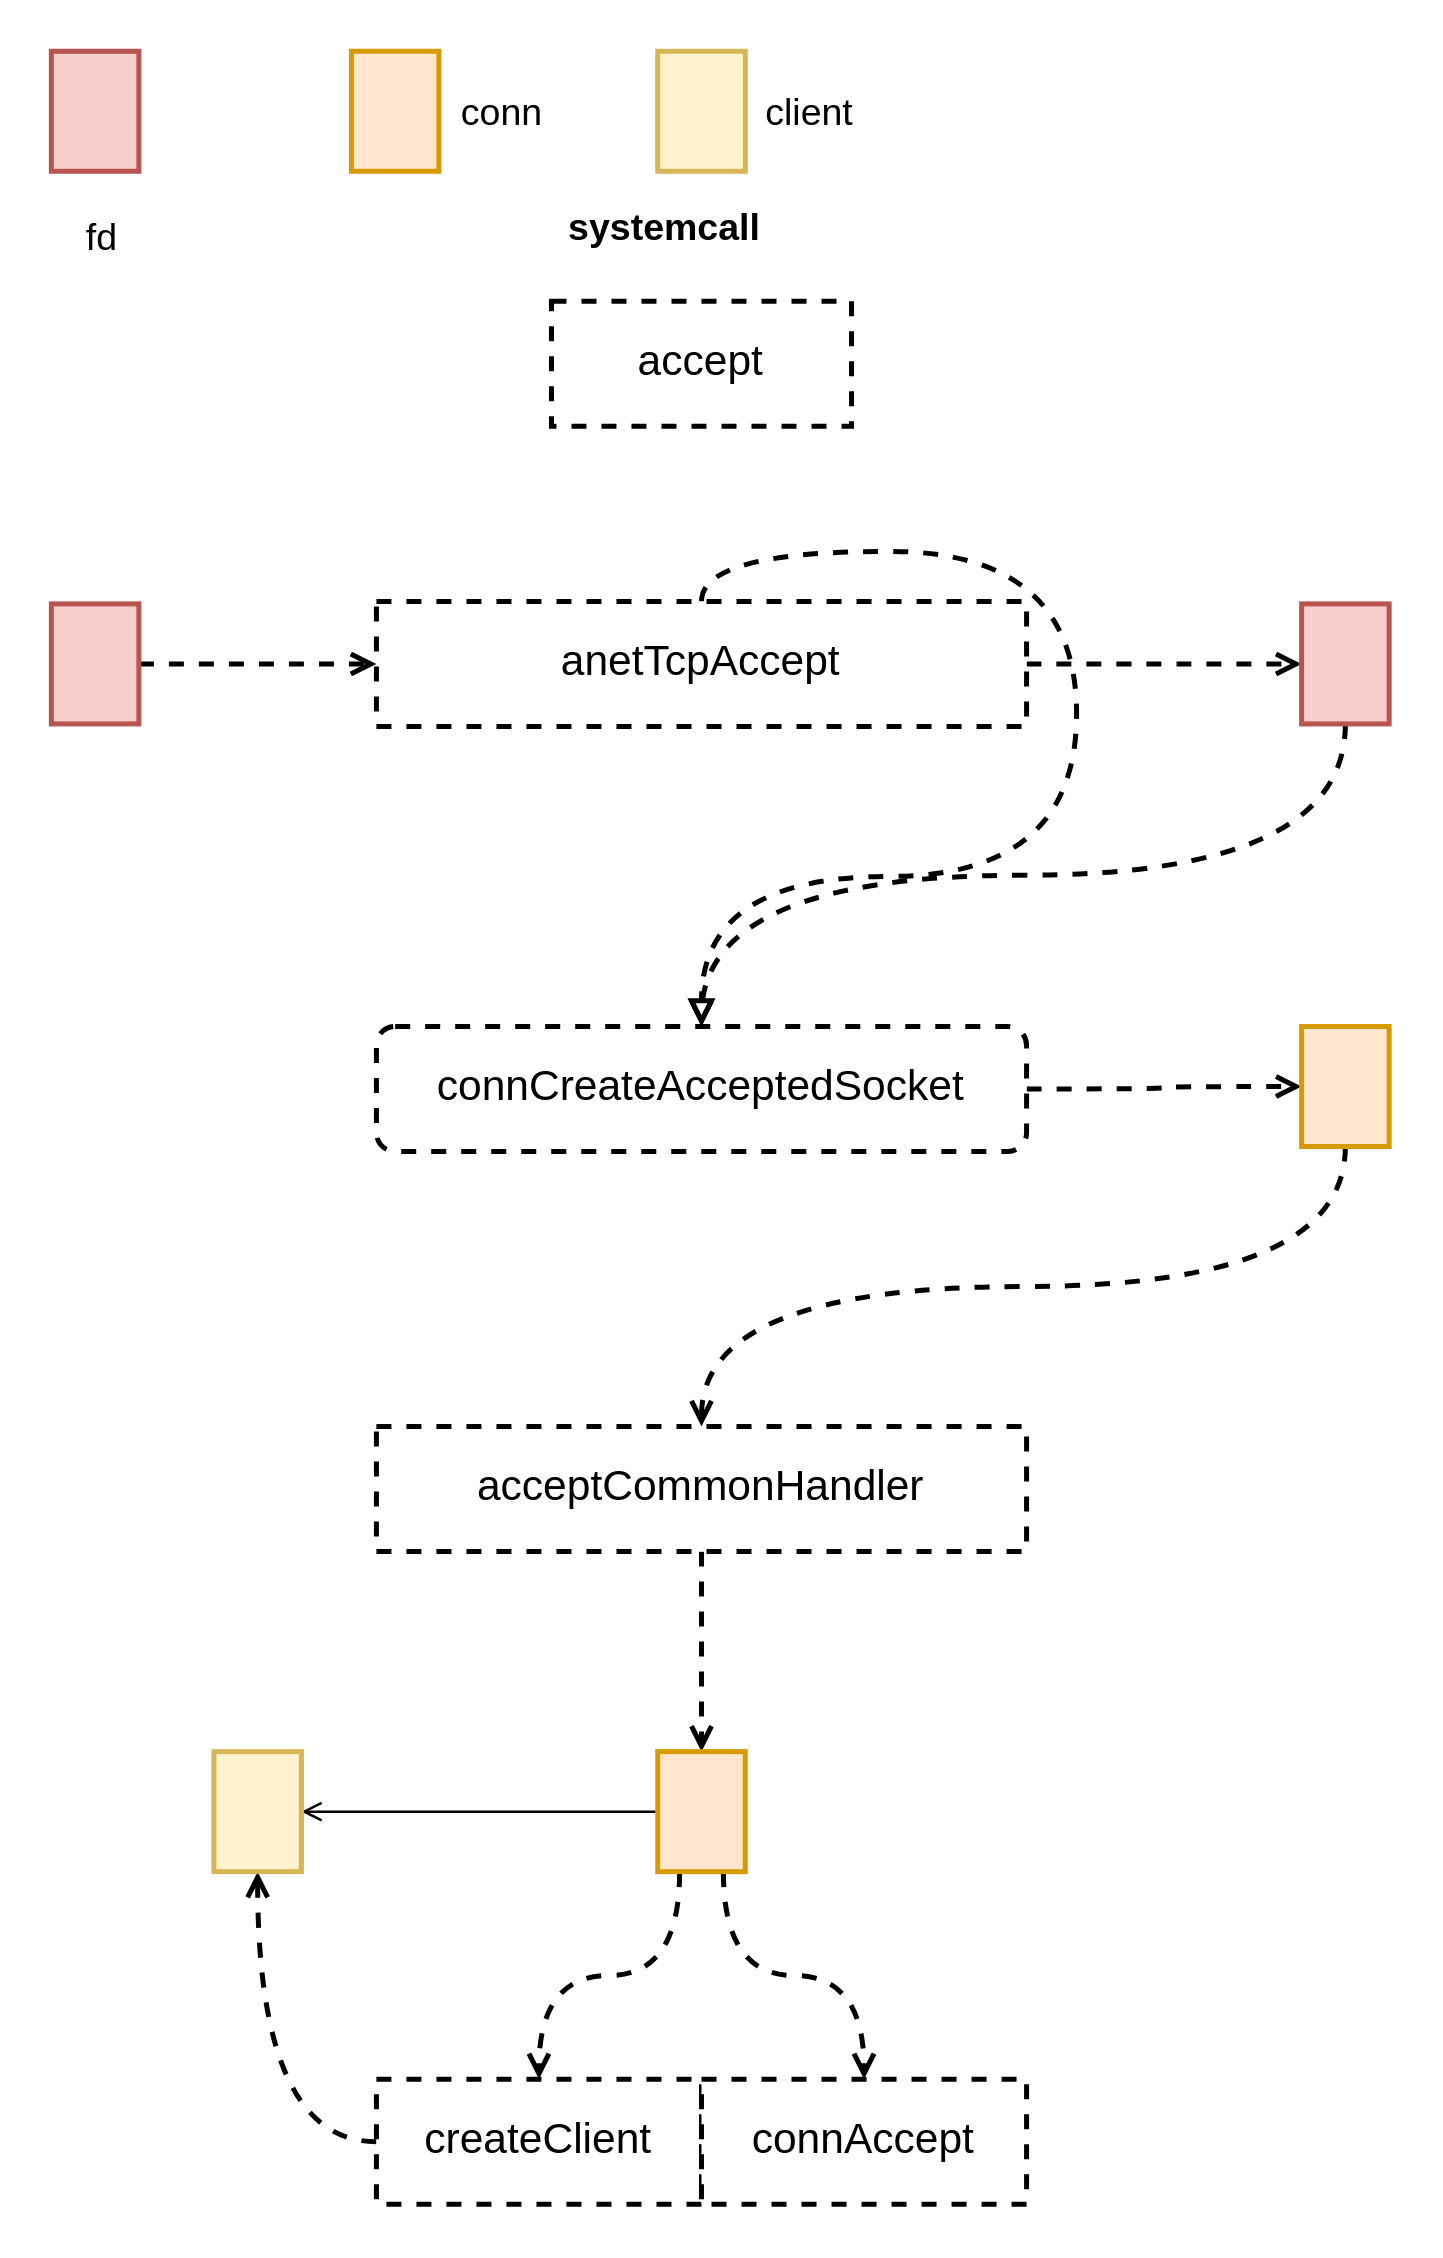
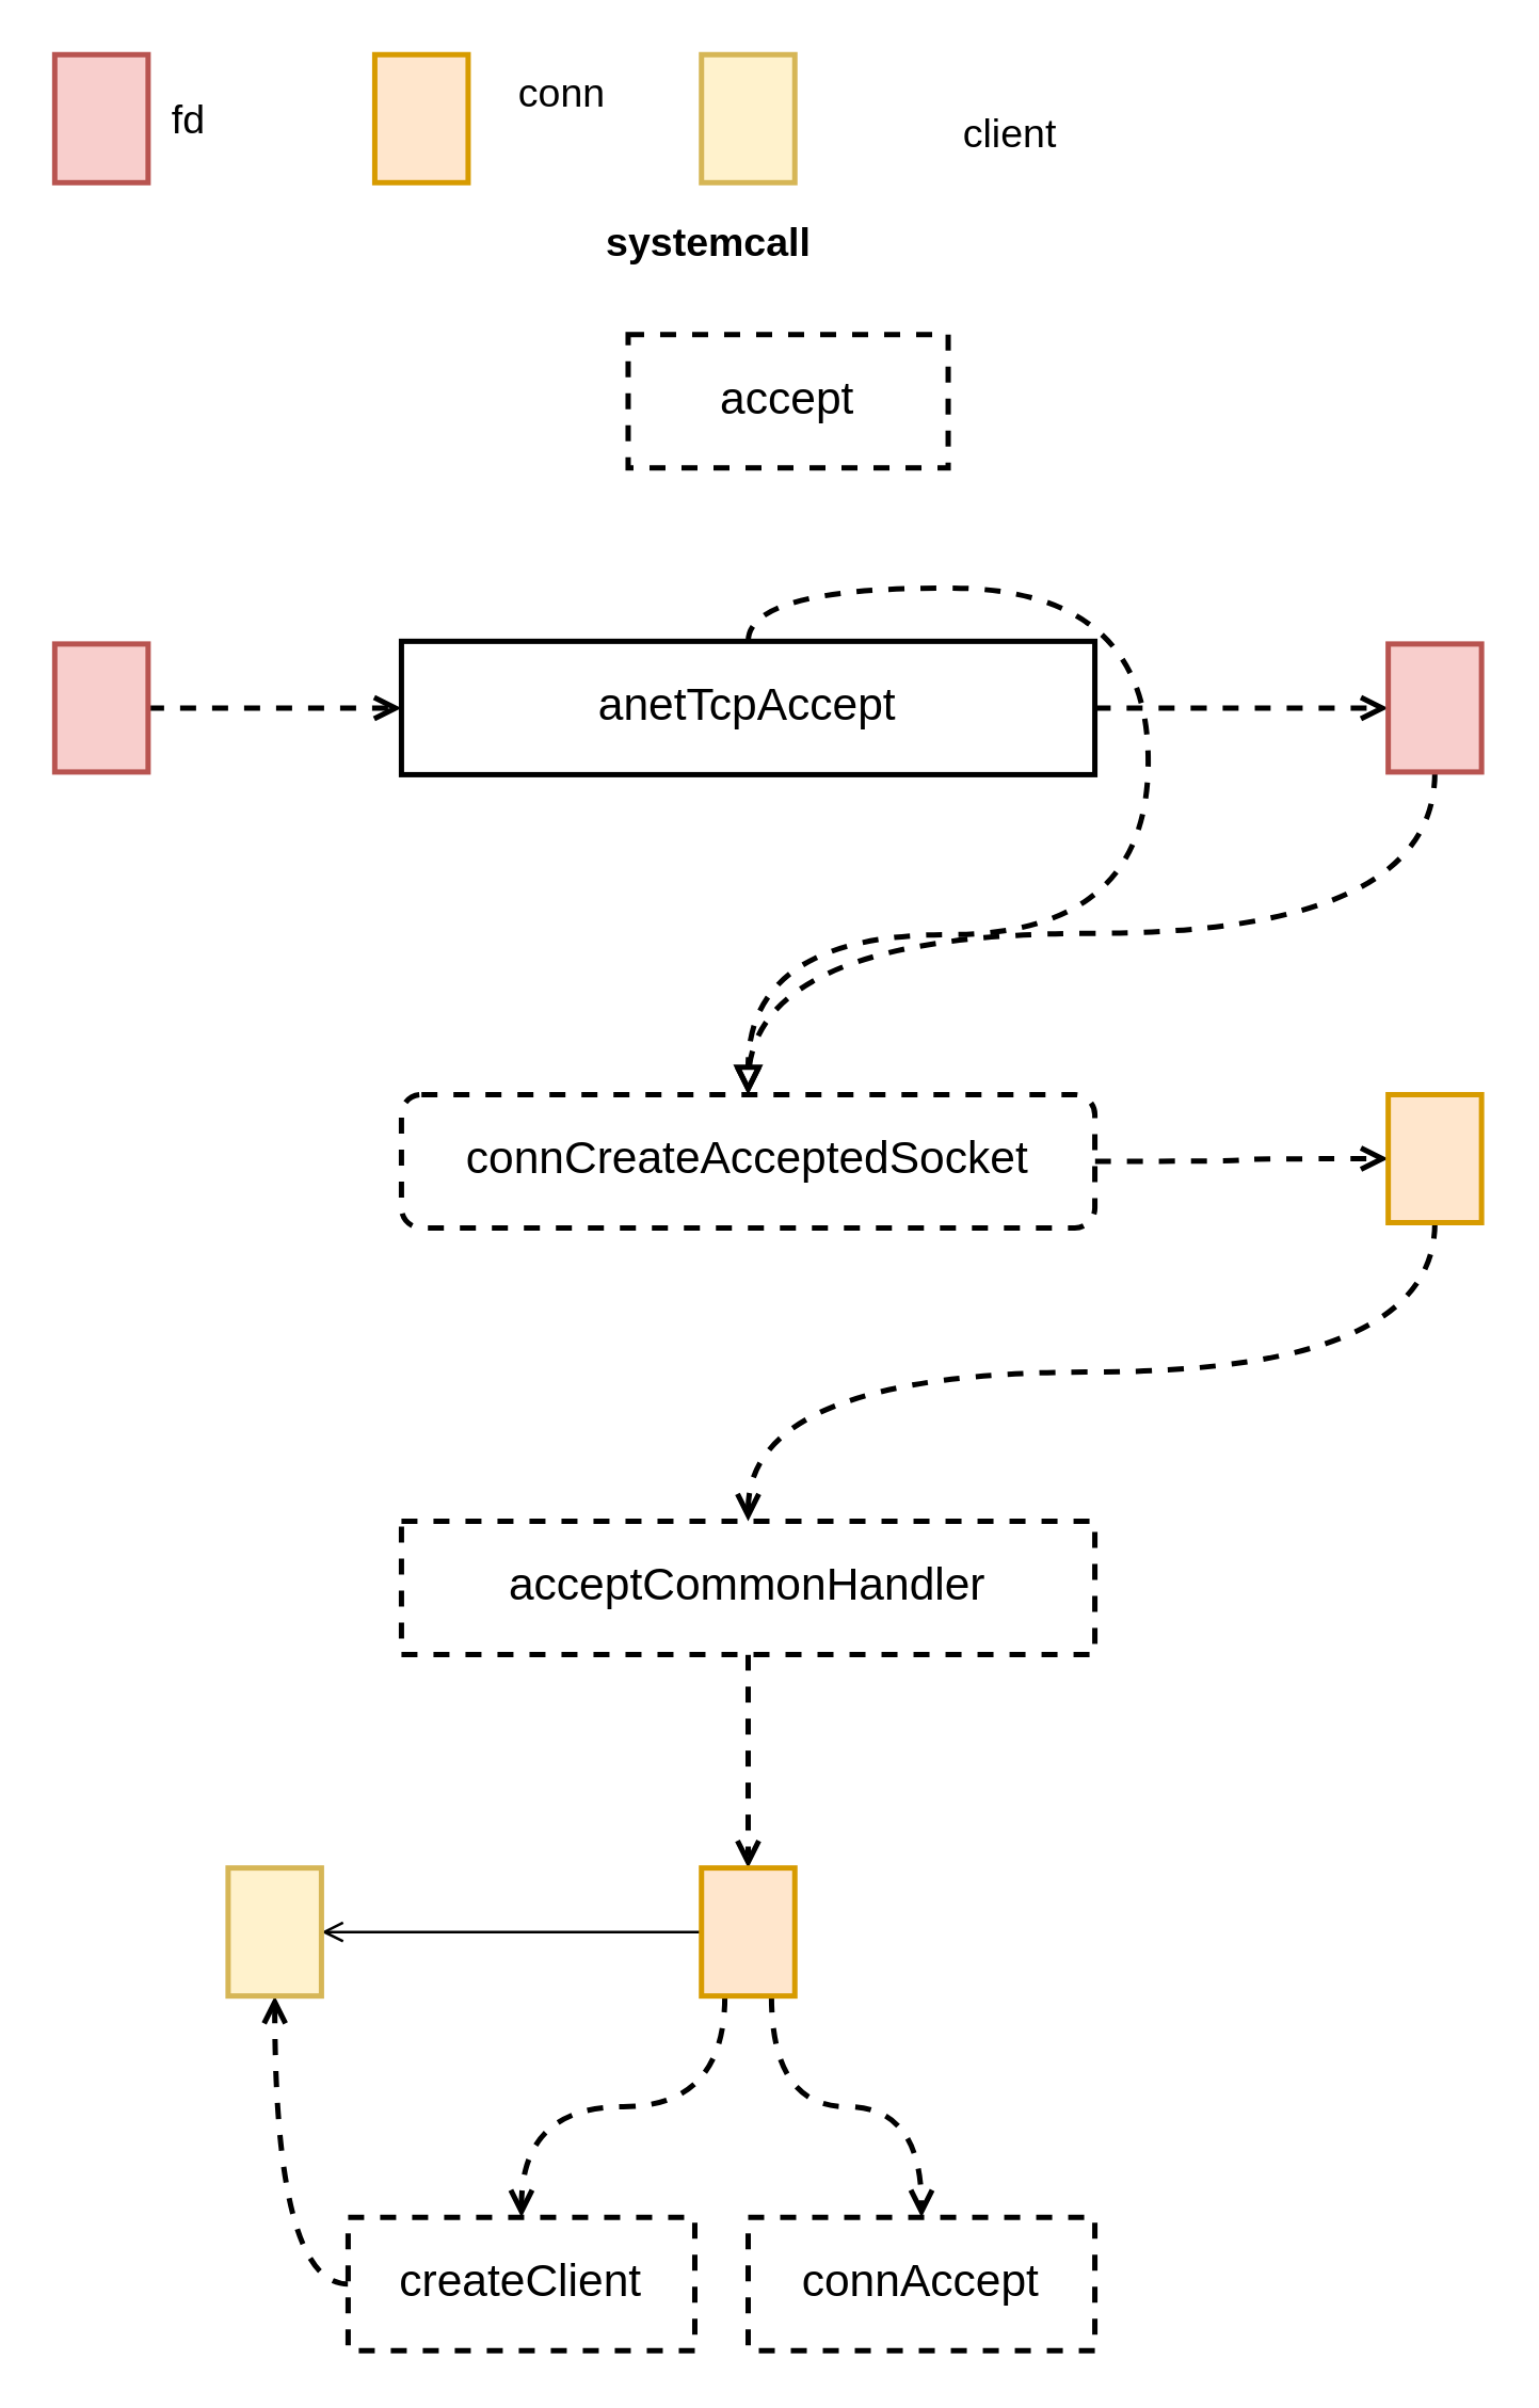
  <mxCell id="0" />
  <mxCell id="1" parent="0" />
  <mxCell id="2" value="" style="edgeStyle=orthogonalEdgeStyle;curved=1;rounded=0;orthogonalLoop=1;jettySize=auto;html=1;dashed=1;endArrow=open;endFill=0;strokeWidth=2;" edge="1" parent="1" source="4" target="14"><mxGeometry relative="1" as="geometry" /></mxCell>
  <mxCell id="3" style="edgeStyle=orthogonalEdgeStyle;curved=1;rounded=0;orthogonalLoop=1;jettySize=auto;html=1;exitX=0.5;exitY=0;exitDx=0;exitDy=0;dashed=1;fontSize=15;endArrow=block;endFill=0;strokeWidth=2;" edge="1" parent="1" source="4" target="6"><mxGeometry relative="1" as="geometry" /></mxCell>
- <mxCell id="4" value="anetTcpAccept" style="rounded=0;whiteSpace=wrap;html=1;fontSize=17;strokeColor=default;strokeWidth=2;fillColor=default;dashed=1;" vertex="1" parent="1"><mxGeometry x="150" y="240" width="260" height="50" as="geometry" /></mxCell>
+ <mxCell id="4" value="anetTcpAccept" style="rounded=0;whiteSpace=wrap;html=1;fontSize=17;strokeColor=default;strokeWidth=2;fillColor=default;dashed=0;" vertex="1" parent="1"><mxGeometry x="150" y="240" width="260" height="50" as="geometry" /></mxCell>
  <mxCell id="5" style="edgeStyle=orthogonalEdgeStyle;curved=1;rounded=0;orthogonalLoop=1;jettySize=auto;html=1;exitX=1;exitY=0.5;exitDx=0;exitDy=0;entryX=0;entryY=0.5;entryDx=0;entryDy=0;dashed=1;endArrow=open;endFill=0;strokeWidth=2;" edge="1" parent="1" source="6" target="12"><mxGeometry relative="1" as="geometry" /></mxCell>
  <mxCell id="6" value="connCreateAcceptedSocket" style="whiteSpace=wrap;html=1;fontSize=17;strokeColor=default;strokeWidth=2;fillColor=default;dashed=1;rounded=1;" vertex="1" parent="1"><mxGeometry x="150" y="410" width="260" height="50" as="geometry" /></mxCell>
  <mxCell id="7" style="edgeStyle=orthogonalEdgeStyle;curved=1;rounded=0;orthogonalLoop=1;jettySize=auto;html=1;exitX=0.5;exitY=1;exitDx=0;exitDy=0;dashed=1;fontSize=15;endArrow=open;endFill=0;strokeColor=#000000;strokeWidth=2;" edge="1" parent="1" source="8" target="26"><mxGeometry relative="1" as="geometry" /></mxCell>
  <mxCell id="8" value="acceptCommonHandler" style="rounded=0;whiteSpace=wrap;html=1;fontSize=17;strokeColor=default;strokeWidth=2;fillColor=default;dashed=1;" vertex="1" parent="1"><mxGeometry x="150" y="570" width="260" height="50" as="geometry" /></mxCell>
  <mxCell id="9" style="edgeStyle=orthogonalEdgeStyle;rounded=0;orthogonalLoop=1;jettySize=auto;html=1;exitX=1;exitY=0.5;exitDx=0;exitDy=0;entryX=0;entryY=0.5;entryDx=0;entryDy=0;dashed=1;endArrow=open;endFill=0;strokeWidth=2;" edge="1" parent="1" source="10" target="4"><mxGeometry relative="1" as="geometry" /></mxCell>
  <mxCell id="10" value="" style="rounded=0;whiteSpace=wrap;html=1;strokeWidth=2;fillColor=#f8cecc;strokeColor=#b85450;" vertex="1" parent="1"><mxGeometry x="20" y="241" width="35" height="48" as="geometry" /></mxCell>
  <mxCell id="11" style="edgeStyle=orthogonalEdgeStyle;curved=1;rounded=0;orthogonalLoop=1;jettySize=auto;html=1;exitX=0.5;exitY=1;exitDx=0;exitDy=0;entryX=0.5;entryY=0;entryDx=0;entryDy=0;dashed=1;endArrow=open;endFill=0;strokeWidth=2;" edge="1" parent="1" source="12" target="8"><mxGeometry relative="1" as="geometry" /></mxCell>
  <mxCell id="12" value="" style="rounded=0;whiteSpace=wrap;html=1;strokeWidth=2;fillColor=#ffe6cc;strokeColor=#d79b00;" vertex="1" parent="1"><mxGeometry x="520" y="410" width="35" height="48" as="geometry" /></mxCell>
  <mxCell id="13" style="edgeStyle=orthogonalEdgeStyle;curved=1;rounded=0;orthogonalLoop=1;jettySize=auto;html=1;exitX=0.5;exitY=1;exitDx=0;exitDy=0;entryX=0.5;entryY=0;entryDx=0;entryDy=0;dashed=1;endArrow=open;endFill=0;strokeWidth=2;" edge="1" parent="1" source="14" target="6"><mxGeometry relative="1" as="geometry" /></mxCell>
  <mxCell id="14" value="" style="rounded=0;whiteSpace=wrap;html=1;strokeWidth=2;fillColor=#f8cecc;strokeColor=#b85450;" vertex="1" parent="1"><mxGeometry x="520" y="241" width="35" height="48" as="geometry" /></mxCell>
  <mxCell id="15" value="" style="rounded=0;whiteSpace=wrap;html=1;strokeWidth=2;fillColor=#f8cecc;strokeColor=#b85450;" vertex="1" parent="1"><mxGeometry x="20" y="20" width="35" height="48" as="geometry" /></mxCell>
- <mxCell id="16" value="fd" style="text;html=1;align=center;verticalAlign=middle;resizable=0;points=[];autosize=1;strokeColor=none;fillColor=none;fontSize=15;" vertex="1" parent="1"><mxGeometry x="25" y="84" width="30" height="20" as="geometry" /></mxCell>
+ <mxCell id="16" value="fd" style="text;html=1;align=center;verticalAlign=middle;resizable=0;points=[];autosize=1;strokeColor=none;fillColor=none;fontSize=15;" vertex="1" parent="1"><mxGeometry x="55" y="34" width="30" height="20" as="geometry" /></mxCell>
  <mxCell id="17" value="" style="rounded=0;whiteSpace=wrap;html=1;strokeWidth=2;fillColor=#ffe6cc;strokeColor=#d79b00;" vertex="1" parent="1"><mxGeometry x="140" y="20" width="35" height="48" as="geometry" /></mxCell>
- <mxCell id="18" value="conn" style="text;html=1;align=center;verticalAlign=middle;resizable=0;points=[];autosize=1;strokeColor=none;fillColor=none;fontSize=15;" vertex="1" parent="1"><mxGeometry x="175" y="34" width="50" height="20" as="geometry" /></mxCell>
+ <mxCell id="18" value="conn" style="text;html=1;align=center;verticalAlign=middle;resizable=0;points=[];autosize=1;strokeColor=none;fillColor=none;fontSize=15;" vertex="1" parent="1"><mxGeometry x="185" y="24" width="50" height="20" as="geometry" /></mxCell>
  <mxCell id="19" value="" style="rounded=0;whiteSpace=wrap;html=1;strokeWidth=2;fontSize=15;fillColor=#fff2cc;strokeColor=#d6b656;" vertex="1" parent="1"><mxGeometry x="262.5" y="20" width="35" height="48" as="geometry" /></mxCell>
- <mxCell id="20" value="client" style="text;html=1;align=center;verticalAlign=middle;resizable=0;points=[];autosize=1;strokeColor=none;fillColor=none;fontSize=15;" vertex="1" parent="1"><mxGeometry x="297.5" y="34" width="50" height="20" as="geometry" /></mxCell>
- <mxCell id="21" value="accept" style="rounded=0;whiteSpace=wrap;html=1;fontSize=17;strokeColor=default;strokeWidth=2;fillColor=default;dashed=1;" vertex="1" parent="1"><mxGeometry x="220" y="120" width="120" height="50" as="geometry" /></mxCell>
+ <mxCell id="20" value="client" style="text;html=1;align=center;verticalAlign=middle;resizable=0;points=[];autosize=1;strokeColor=none;fillColor=none;fontSize=15;" vertex="1" parent="1"><mxGeometry x="352.5" y="39" width="50" height="20" as="geometry" /></mxCell>
+ <mxCell id="21" value="accept" style="rounded=0;whiteSpace=wrap;html=1;fontSize=17;strokeColor=default;strokeWidth=2;fillColor=default;dashed=1;" vertex="1" parent="1"><mxGeometry x="235" y="125" width="120" height="50" as="geometry" /></mxCell>
  <mxCell id="22" value="systemcall" style="text;html=1;align=center;verticalAlign=middle;resizable=0;points=[];autosize=1;strokeColor=none;fillColor=none;fontSize=15;fontStyle=1" vertex="1" parent="1"><mxGeometry x="220" y="80" width="90" height="20" as="geometry" /></mxCell>
  <mxCell id="23" style="edgeStyle=orthogonalEdgeStyle;curved=1;rounded=0;orthogonalLoop=1;jettySize=auto;html=1;exitX=0.25;exitY=1;exitDx=0;exitDy=0;entryX=0.5;entryY=0;entryDx=0;entryDy=0;dashed=1;fontSize=15;endArrow=open;endFill=0;strokeColor=#000000;strokeWidth=2;" edge="1" parent="1" source="26" target="28"><mxGeometry relative="1" as="geometry" /></mxCell>
  <mxCell id="24" style="edgeStyle=orthogonalEdgeStyle;curved=1;rounded=0;orthogonalLoop=1;jettySize=auto;html=1;exitX=0.75;exitY=1;exitDx=0;exitDy=0;entryX=0.5;entryY=0;entryDx=0;entryDy=0;fontSize=15;endArrow=open;endFill=0;strokeColor=#000000;strokeWidth=2;dashed=1;" edge="1" parent="1" source="26" target="30"><mxGeometry relative="1" as="geometry" /></mxCell>
  <mxCell id="25" style="edgeStyle=orthogonalEdgeStyle;curved=1;rounded=0;orthogonalLoop=1;jettySize=auto;html=1;exitX=0;exitY=0.5;exitDx=0;exitDy=0;entryX=1;entryY=0.5;entryDx=0;entryDy=0;fontSize=15;endArrow=open;endFill=0;strokeColor=#000000;strokeWidth=1;" edge="1" parent="1" source="26" target="29"><mxGeometry relative="1" as="geometry" /></mxCell>
  <mxCell id="26" value="" style="rounded=0;whiteSpace=wrap;html=1;strokeWidth=2;fillColor=#ffe6cc;strokeColor=#d79b00;" vertex="1" parent="1"><mxGeometry x="262.5" y="700" width="35" height="48" as="geometry" /></mxCell>
  <mxCell id="27" style="edgeStyle=orthogonalEdgeStyle;curved=1;rounded=0;orthogonalLoop=1;jettySize=auto;html=1;exitX=0;exitY=0.5;exitDx=0;exitDy=0;entryX=0.5;entryY=1;entryDx=0;entryDy=0;dashed=1;fontSize=15;endArrow=open;endFill=0;strokeColor=#000000;strokeWidth=2;" edge="1" parent="1" source="28" target="29"><mxGeometry relative="1" as="geometry" /></mxCell>
- <mxCell id="28" value="createClient" style="rounded=0;whiteSpace=wrap;html=1;fontSize=17;strokeColor=default;strokeWidth=2;fillColor=default;dashed=1;" vertex="1" parent="1"><mxGeometry x="150" y="831" width="130" height="50" as="geometry" /></mxCell>
+ <mxCell id="28" value="createClient" style="rounded=0;whiteSpace=wrap;html=1;fontSize=17;strokeColor=default;strokeWidth=2;fillColor=default;dashed=1;" vertex="1" parent="1"><mxGeometry x="130" y="831" width="130" height="50" as="geometry" /></mxCell>
  <mxCell id="29" value="" style="rounded=0;whiteSpace=wrap;html=1;strokeWidth=2;fontSize=15;fillColor=#fff2cc;strokeColor=#d6b656;" vertex="1" parent="1"><mxGeometry x="85" y="700" width="35" height="48" as="geometry" /></mxCell>
  <mxCell id="30" value="connAccept" style="rounded=0;whiteSpace=wrap;html=1;fontSize=17;strokeColor=default;strokeWidth=2;fillColor=default;dashed=1;" vertex="1" parent="1"><mxGeometry x="280" y="831" width="130" height="50" as="geometry" /></mxCell>
